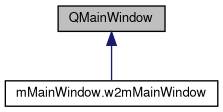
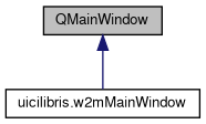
  digraph {
    node [color=black fontname=FreeSans fontsize=10 shape=record style=filled]
    n1 [fillcolor=grey75 fontcolor=black height=0.2 label=QMainWindow width=0.4]
-   n2 [fillcolor=white height=0.2 label="mMainWindow.w2mMainWindow" width=0.4]
+   n2 [fillcolor=white height=0.2 label="uicilibris.w2mMainWindow" width=0.4]
    n1 -> n2 [color=midnightblue dir=back fontname=FreeSans fontsize=10 labelfontname=FreeSans labelfontsize=10 style=solid]
  }
